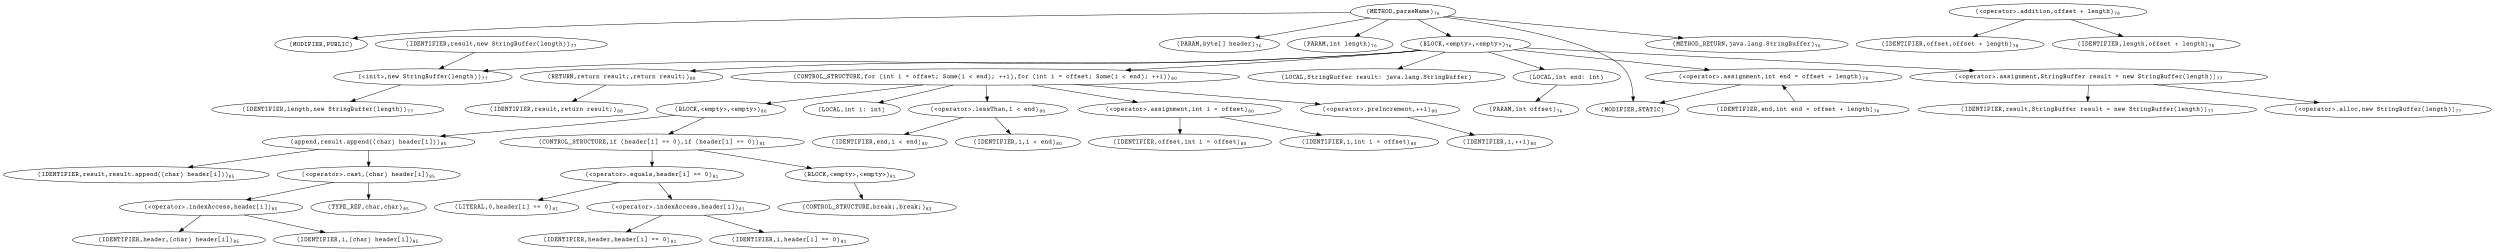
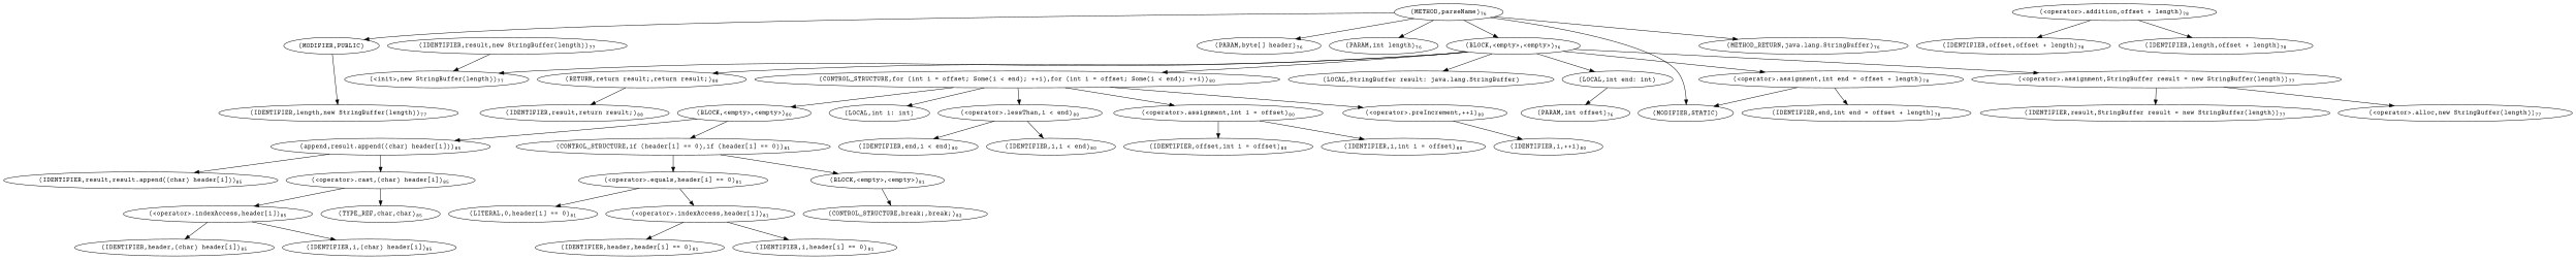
  digraph {
    fontname="Courier Prime"
    node [fontname="Courier Prime"]
    edge [fontname="Courier Prime"]
    n1 [label=<(METHOD,parseName)<SUB>76</SUB>>]
    n2 [label=<(PARAM,byte[] header)<SUB>76</SUB>>]
    n3 [label=<(PARAM,int length)<SUB>76</SUB>>]
    n4 [label=<(BLOCK,&lt;empty&gt;,&lt;empty&gt;)<SUB>76</SUB>>]
    n5 [label=<(MODIFIER,PUBLIC)>]
    n6 [label=<(MODIFIER,STATIC)>]
    n7 [label=<(METHOD_RETURN,java.lang.StringBuffer)<SUB>76</SUB>>]
    n8 [label=<(PARAM,int offset)<SUB>76</SUB>>]
    n9 [label=<(LOCAL,StringBuffer result: java.lang.StringBuffer)>]
    n10 [label=<(&lt;operator&gt;.assignment,StringBuffer result = new StringBuffer(length))<SUB>77</SUB>>]
    n11 [label=<(&lt;init&gt;,new StringBuffer(length))<SUB>77</SUB>>]
    n12 [label=<(LOCAL,int end: int)>]
    n13 [label=<(&lt;operator&gt;.assignment,int end = offset + length)<SUB>78</SUB>>]
    n14 [label=<(CONTROL_STRUCTURE,for (int i = offset; Some(i &lt; end); ++i),for (int i = offset; Some(i &lt; end); ++i))<SUB>80</SUB>>]
    n15 [label=<(RETURN,return result;,return result;)<SUB>88</SUB>>]
    n16 [label=<(IDENTIFIER,result,StringBuffer result = new StringBuffer(length))<SUB>77</SUB>>]
    n17 [label=<(&lt;operator&gt;.alloc,new StringBuffer(length))<SUB>77</SUB>>]
    n18 [label=<(IDENTIFIER,length,new StringBuffer(length))<SUB>77</SUB>>]
    n19 [label=<(IDENTIFIER,end,int end = offset + length)<SUB>78</SUB>>]
    n20 [label=<(LOCAL,int i: int)>]
    n21 [label=<(&lt;operator&gt;.assignment,int i = offset)<SUB>80</SUB>>]
    n22 [label=<(&lt;operator&gt;.lessThan,i &lt; end)<SUB>80</SUB>>]
    n23 [label=<(&lt;operator&gt;.preIncrement,++i)<SUB>80</SUB>>]
    n24 [label=<(BLOCK,&lt;empty&gt;,&lt;empty&gt;)<SUB>80</SUB>>]
    n25 [label=<(IDENTIFIER,result,return result;)<SUB>88</SUB>>]
    n26 [label=<(IDENTIFIER,result,new StringBuffer(length))<SUB>77</SUB>>]
    n27 [label=<(&lt;operator&gt;.addition,offset + length)<SUB>78</SUB>>]
    n28 [label=<(IDENTIFIER,offset,offset + length)<SUB>78</SUB>>]
    n29 [label=<(IDENTIFIER,length,offset + length)<SUB>78</SUB>>]
    n30 [label=<(IDENTIFIER,i,int i = offset)<SUB>80</SUB>>]
    n31 [label=<(IDENTIFIER,offset,int i = offset)<SUB>80</SUB>>]
    n32 [label=<(IDENTIFIER,i,i &lt; end)<SUB>80</SUB>>]
    n33 [label=<(IDENTIFIER,end,i &lt; end)<SUB>80</SUB>>]
    n34 [label=<(IDENTIFIER,i,++i)<SUB>80</SUB>>]
    n35 [label=<(CONTROL_STRUCTURE,if (header[i] == 0),if (header[i] == 0))<SUB>81</SUB>>]
    n36 [label=<(append,result.append((char) header[i]))<SUB>85</SUB>>]
    n37 [label=<(&lt;operator&gt;.equals,header[i] == 0)<SUB>81</SUB>>]
    n38 [label=<(BLOCK,&lt;empty&gt;,&lt;empty&gt;)<SUB>81</SUB>>]
    n39 [label=<(IDENTIFIER,result,result.append((char) header[i]))<SUB>85</SUB>>]
    n40 [label=<(&lt;operator&gt;.cast,(char) header[i])<SUB>85</SUB>>]
    n41 [label=<(&lt;operator&gt;.indexAccess,header[i])<SUB>81</SUB>>]
    n42 [label=<(LITERAL,0,header[i] == 0)<SUB>81</SUB>>]
    n43 [label=<(CONTROL_STRUCTURE,break;,break;)<SUB>82</SUB>>]
    n44 [label=<(IDENTIFIER,header,header[i] == 0)<SUB>81</SUB>>]
    n45 [label=<(IDENTIFIER,i,header[i] == 0)<SUB>81</SUB>>]
    n46 [label=<(TYPE_REF,char,char)<SUB>85</SUB>>]
    n47 [label=<(&lt;operator&gt;.indexAccess,header[i])<SUB>85</SUB>>]
    n48 [label=<(IDENTIFIER,header,(char) header[i])<SUB>85</SUB>>]
    n49 [label=<(IDENTIFIER,i,(char) header[i])<SUB>85</SUB>>]
    n1 -> n2
    n1 -> n3
    n1 -> n4
    n1 -> n5
    n1 -> n6
    n1 -> n7
    n4 -> n9
    n4 -> n10
    n4 -> n11
    n4 -> n12
    n4 -> n13
    n4 -> n14
    n4 -> n15
    n10 -> n16
    n10 -> n17
-   n11 -> n18
+   n5 -> n18
    n12 -> n8
    n13 -> n6
-   n19 -> n13
+   n13 -> n19
    n14 -> n20
    n14 -> n21
    n14 -> n22
    n14 -> n23
    n14 -> n24
    n15 -> n25
    n21 -> n30
    n21 -> n31
    n22 -> n32
    n22 -> n33
    n23 -> n34
    n24 -> n35
    n24 -> n36
    n26 -> n11
    n27 -> n28
    n27 -> n29
    n35 -> n37
    n35 -> n38
    n36 -> n39
    n36 -> n40
    n37 -> n41
    n37 -> n42
    n38 -> n43
    n40 -> n46
    n40 -> n47
    n41 -> n44
    n41 -> n45
    n47 -> n48
    n47 -> n49
  }
